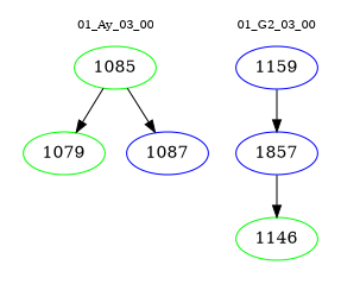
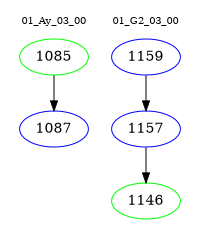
  digraph {
    fontname="DejaVu Serif"
    node [color=green fontname="DejaVu Serif"]
    edge [color=black fontname="DejaVu Serif"]
    n1 [label=1085]
-   n2 [label=1079]
    n3 [color=blue label=1087]
-   n4 [color=blue label=1857]
+   n4 [color=blue label=1157]
    n5 [label=1146]
    n6 [color=blue label=1159]
    subgraph cluster_1 {
      color=white
      fontsize=10
      label="01_Ay_03_00"
      n1
-     n2
      n3
    }
    subgraph cluster_2 {
      color=white
      fontsize=10
      label="01_G2_03_00"
      n4
      n5
      n6
    }
-   n1 -> n2
    n1 -> n3
    n4 -> n5
    n6 -> n4
  }
